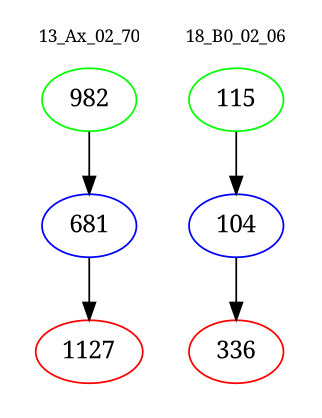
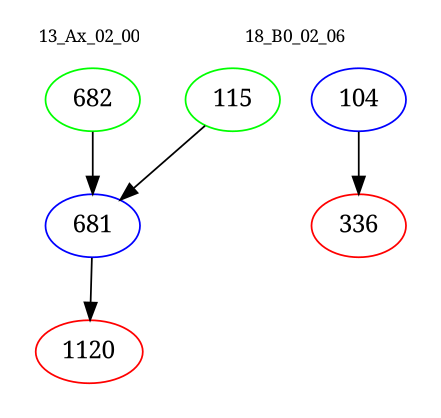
  digraph {
    fontname="Noto Serif"
    node [color=green fontname="Noto Serif"]
    edge [color=black fontname="Noto Serif"]
-   n1 [label=982]
+   n1 [label=682]
    n2 [color=blue label=681]
-   n3 [color=red label=1127]
+   n3 [color=red label=1120]
    n4 [label=115]
    n5 [color=blue label=104]
    n6 [color=red label=336]
    subgraph cluster_1 {
      color=white
      fontsize=10
-     label="13_Ax_02_70"
+     label="13_Ax_02_00"
      n1
      n2
      n3
    }
    subgraph cluster_2 {
      color=white
      fontsize=10
      label="18_B0_02_06"
      n4
      n5
      n6
    }
    n1 -> n2
    n2 -> n3
-   n4 -> n5
+   n4 -> n2
    n5 -> n6
  }
